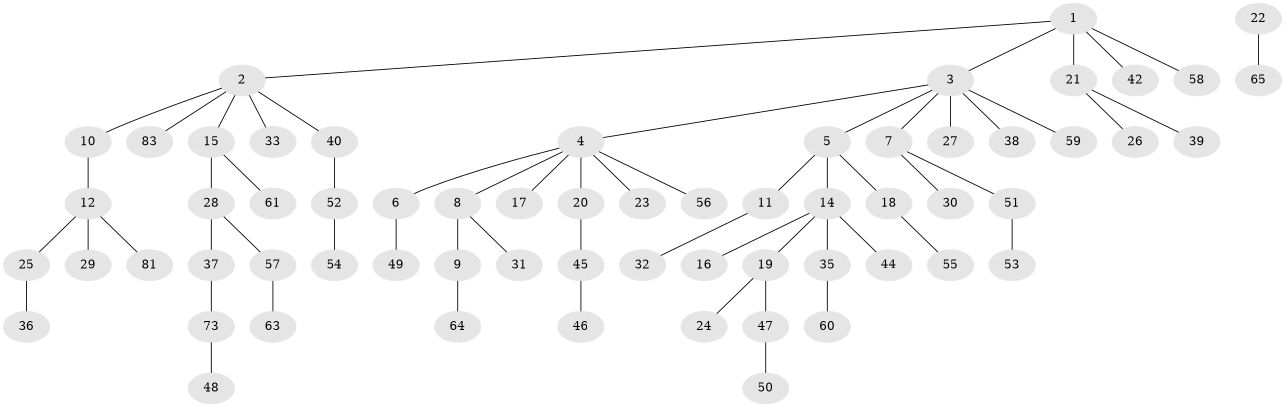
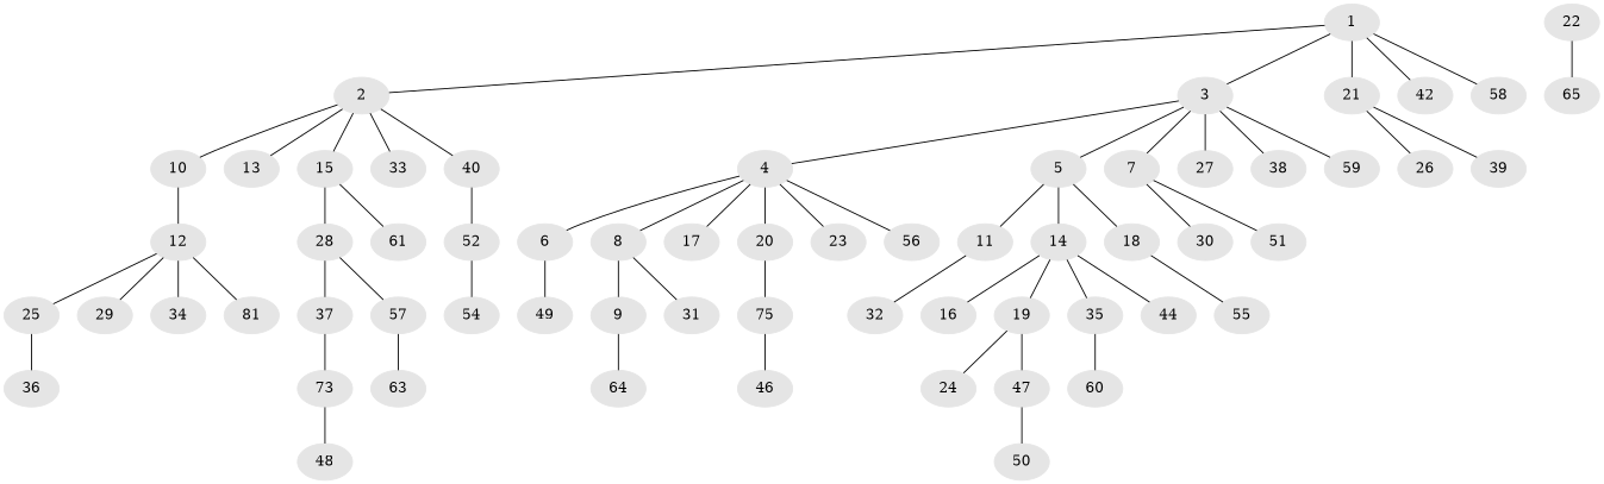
  graph {
    node [color=gray90 style=filled]
    1
    2
    3
    21
    42
    58
    10
-   13 [label=83]
+   13
    15
    33
    40
    4
    5
    7
    27
    38
    59
    26
    39
    22
    65
    12
    28
    61
    52
    6
    8
    17
    20
    23
    56
    11
    14
    18
    30
    51
    49
    9
    31
-   45
+   45 [label=75]
    32
    16
    19
    35
    44
    55
-   53
    64
    25
    29
+   34
    n52 [label=81]
    36
    24
    47
    60
    37
    57
    50
    46
    n61 [label=73]
    63
    48
    54
    1 -- 2
    1 -- 3
    1 -- 21
    1 -- 42
    1 -- 58
    2 -- 10
    2 -- 13
    2 -- 15
    2 -- 33
    2 -- 40
    3 -- 4
    3 -- 5
    3 -- 7
    3 -- 27
    3 -- 38
    3 -- 59
    21 -- 26
    21 -- 39
    10 -- 12
    15 -- 28
    15 -- 61
    40 -- 52
    4 -- 6
    4 -- 8
    4 -- 17
    4 -- 20
    4 -- 23
    4 -- 56
    5 -- 11
    5 -- 14
    5 -- 18
    7 -- 30
    7 -- 51
    22 -- 65
    12 -- 25
    12 -- 29
+   12 -- 34
    12 -- n52
    28 -- 37
    28 -- 57
    52 -- 54
    6 -- 49
    8 -- 9
    8 -- 31
    20 -- 45
    11 -- 32
    14 -- 16
    14 -- 19
    14 -- 35
    14 -- 44
    18 -- 55
-   51 -- 53
    9 -- 64
    45 -- 46
    19 -- 24
    19 -- 47
    35 -- 60
    25 -- 36
    47 -- 50
    37 -- n61
    57 -- 63
    n61 -- 48
  }
